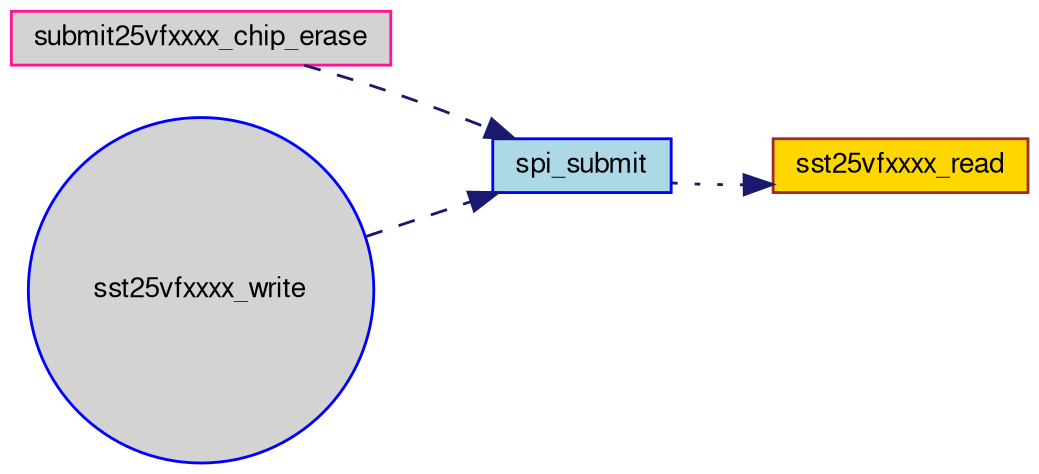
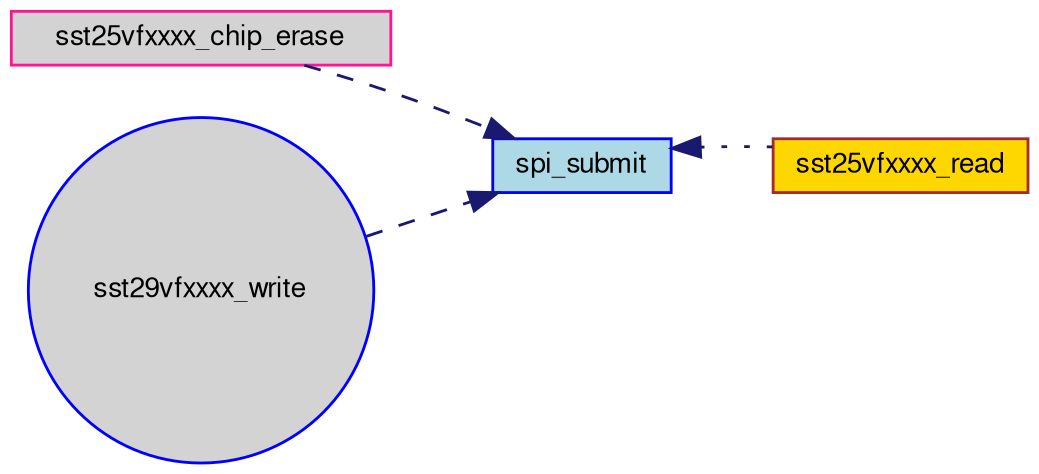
  digraph {
    rankdir=LR
    node [color=blue fillcolor=lightgrey fontname=FreeSans fontsize=10 shape=box style=filled]
    edge [color=midnightblue fontname=FreeSans fontsize=10 labelfontname=FreeSans labelfontsize=10 style=dashed]
-   n1 [color=deeppink height=0.2 label=submit25vfxxxx_chip_erase width=0.4]
+   n1 [color=deeppink height=0.2 label=sst25vfxxxx_chip_erase width=0.4]
    n2 [fillcolor=lightblue height=0.2 label=spi_submit width=0.4]
    n3 [color=brown fillcolor=gold height=0.2 label=sst25vfxxxx_read width=0.4]
-   n4 [height=0.2 label=sst25vfxxxx_write shape=circle width=0.4]
+   n4 [height=0.2 label=sst29vfxxxx_write shape=circle width=0.4]
    n1 -> n2
-   n2 -> n3 [style=dotted]
+   n3 -> n2 [style=dotted]
    n4 -> n2
  }
